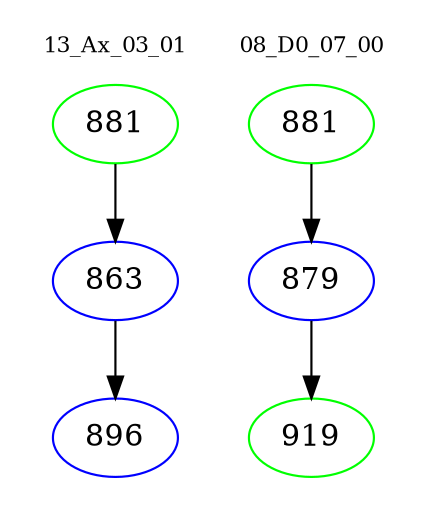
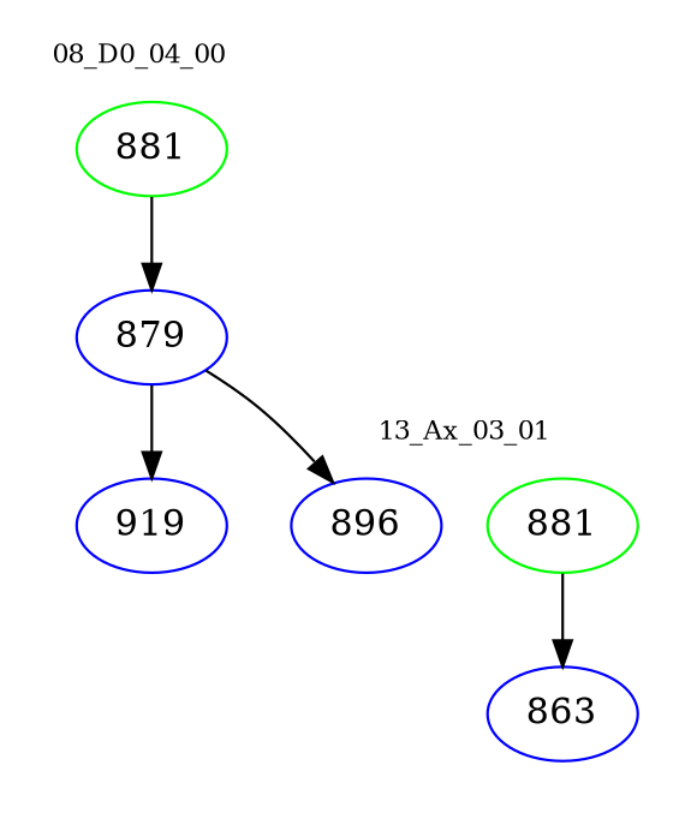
  digraph {
    node [color=blue]
    edge [color=black]
    n1 [color=green label=881]
    n2 [label=863]
    n3 [label=896]
    n4 [color=green label=881]
    n5 [label=879]
-   n6 [color=green label=919]
+   n6 [label=919]
    subgraph cluster_1 {
      color=white
      fontsize=10
      label="13_Ax_03_01"
      n1
      n2
      n3
    }
    subgraph cluster_2 {
      color=white
      fontsize=10
-     label="08_D0_07_00"
+     label="08_D0_04_00"
      n4
      n5
      n6
    }
    n1 -> n2
-   n2 -> n3
+   n5 -> n3
    n4 -> n5
    n5 -> n6
  }
